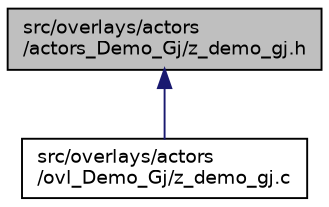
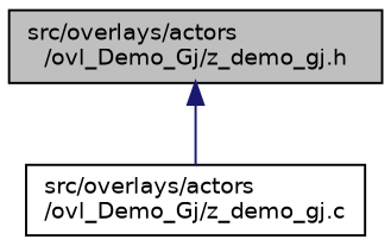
  digraph {
    node [color=black fontname=Helvetica fontsize=10 shape=record style=filled]
-   n1 [fillcolor=grey75 fontcolor=black height=0.2 label="src/overlays/actors\l/actors_Demo_Gj/z_demo_gj.h" width=0.4]
+   n1 [fillcolor=grey75 fontcolor=black height=0.2 label="src/overlays/actors\l/ovl_Demo_Gj/z_demo_gj.h" width=0.4]
    n2 [fillcolor=white height=0.2 label="src/overlays/actors\l/ovl_Demo_Gj/z_demo_gj.c" width=0.4]
    n1 -> n2 [color=midnightblue dir=back fontname=Helvetica fontsize=10 labelfontname=Helvetica labelfontsize=10 style=solid]
  }
